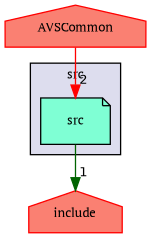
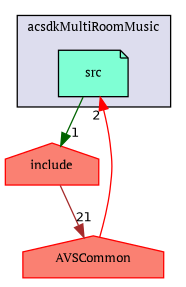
  digraph {
    compound=true
    fontname="PT Serif"
    node [fillcolor=salmon fontname="PT Serif" fontsize=10 shape=house style=filled color=red]
    edge [fontname="PT Serif" labeldistance=1.5 labelfontname=Helvetica labelfontsize=10]
    n1 [fillcolor=aquamarine label=src pencolor=black shape=note color=""]
    n2 [label=include]
    n3 [label=AVSCommon]
    subgraph cluster_1 {
      bgcolor="#ddddee"
      fontsize=10
-     label=src
+     label=acsdkMultiRoomMusic
      pencolor=black
      n1
    }
    n1 -> n2 [color=darkgreen headlabel=1]
+   n2 -> n3 [color=brown headlabel=21]
    n3 -> n1 [color=red headlabel=2]
  }
